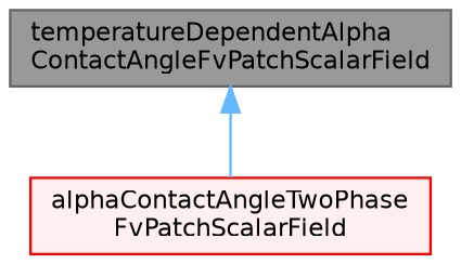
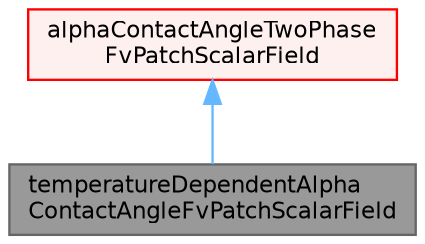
  digraph {
    node [fontname=Helvetica fontsize=10 shape=box style=filled]
    n1 [color=gray40 fillcolor=grey60 fontcolor=black height=0.2 label="temperatureDependentAlpha\lContactAngleFvPatchScalarField" width=0.4]
    n2 [color=red fillcolor="#FFF0F0" height=0.2 label="alphaContactAngleTwoPhase\lFvPatchScalarField" width=0.4]
-   n1 -> n2 [color=steelblue1 dir=back fontname=Helvetica fontsize=10 labelfontname=Helvetica labelfontsize=10 style=solid]
+   n2 -> n1 [color=steelblue1 dir=back fontname=Helvetica fontsize=10 labelfontname=Helvetica labelfontsize=10 style=solid]
  }
